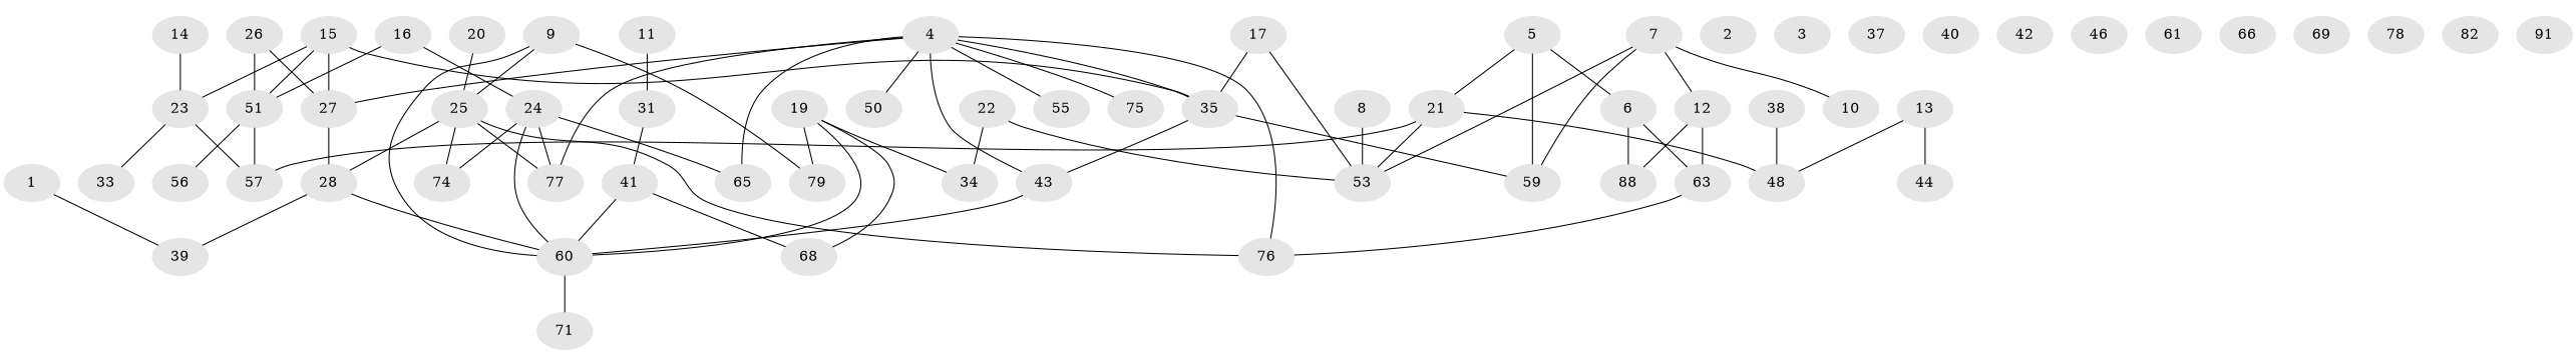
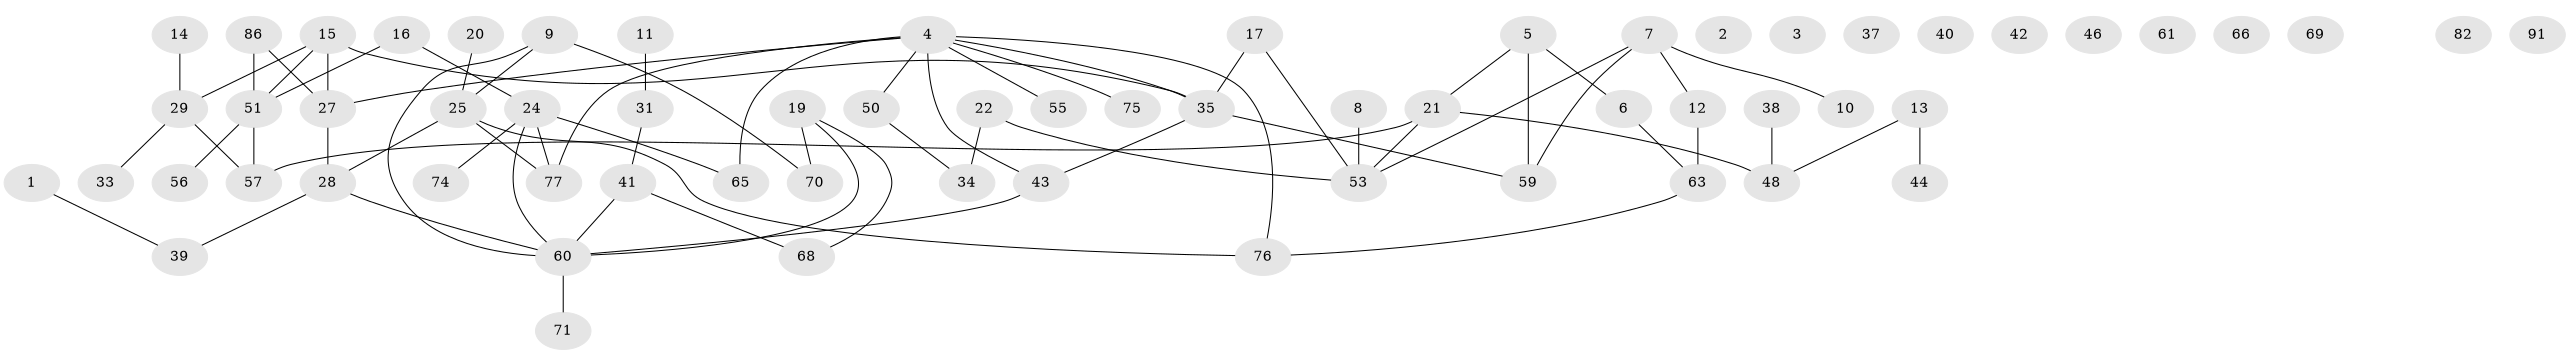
  graph {
    node [color=gray90 style=filled]
    39 [super="+54"]
    1
    2
    3 [super="+18"]
    4 [super="+58"]
    27 [super="+36"]
    35 [super="+90"]
    43
    50
    55
    65 [super="+70"]
    75
    76 [super="+84"]
    77
    28 [super="+85"]
    59
    60 [super="+72"]
    5 [super="+29"]
    6 [super="+30"]
    21 [super="+73"]
    63 [super="+83"]
-   88
    53 [super="+80"]
    48 [super="+67"]
    57
    7 [super="+62"]
    10
    12 [super="+86"]
    8
    25 [super="+45"]
    74
    9
-   79
+   79 [label=70]
    71
    11
    31
    41
    13 [super="+49"]
    44
-   23 [super="+47"]
+   23 [super="+47" label=29]
    33
    14
    15 [super="+87"]
    51 [super="+64"]
    56
    24 [super="+81"]
    16
    17
    19 [super="+32"]
    34 [super="+52"]
    68
    20
    22
-   26
+   26 [label=86]
    37
    38 [super="+89"]
    40
    42
    46
    61
    66
    69
-   78
    82
    91
    1 -- 39
    4 -- 27
    4 -- 35
    4 -- 43
    4 -- 50
    4 -- 55
    4 -- 65
    4 -- 75
    4 -- 76
    4 -- 77
    27 -- 28
    35 -- 43
    35 -- 59
    43 -- 60
    28 -- 39
    28 -- 60
    60 -- 71
    5 -- 59
    5 -- 6
    5 -- 21
    6 -- 63
-   6 -- 88
    21 -- 53
    21 -- 48
    21 -- 57
    63 -- 76
    7 -- 59
    7 -- 53
    7 -- 10
    7 -- 12
    12 -- 63
-   12 -- 88
    8 -- 53
    25 -- 76
    25 -- 77
    25 -- 28
-   25 -- 74
    9 -- 60
    9 -- 25
    9 -- 79
    11 -- 31
    31 -- 41
    41 -- 60
    41 -- 68
    13 -- 48
    13 -- 44
    23 -- 57
    23 -- 33
    14 -- 23
    15 -- 27
    15 -- 35
    15 -- 23
    15 -- 51
    51 -- 57
    51 -- 56
    24 -- 65
    24 -- 77
    24 -- 60
    24 -- 74
    16 -- 51
    16 -- 24
    17 -- 35
    17 -- 53
    19 -- 60
    19 -- 79
-   19 -- 34
+   50 -- 34
    19 -- 68
    20 -- 25
    22 -- 53
    22 -- 34
    26 -- 27
    26 -- 51
    38 -- 48
  }
